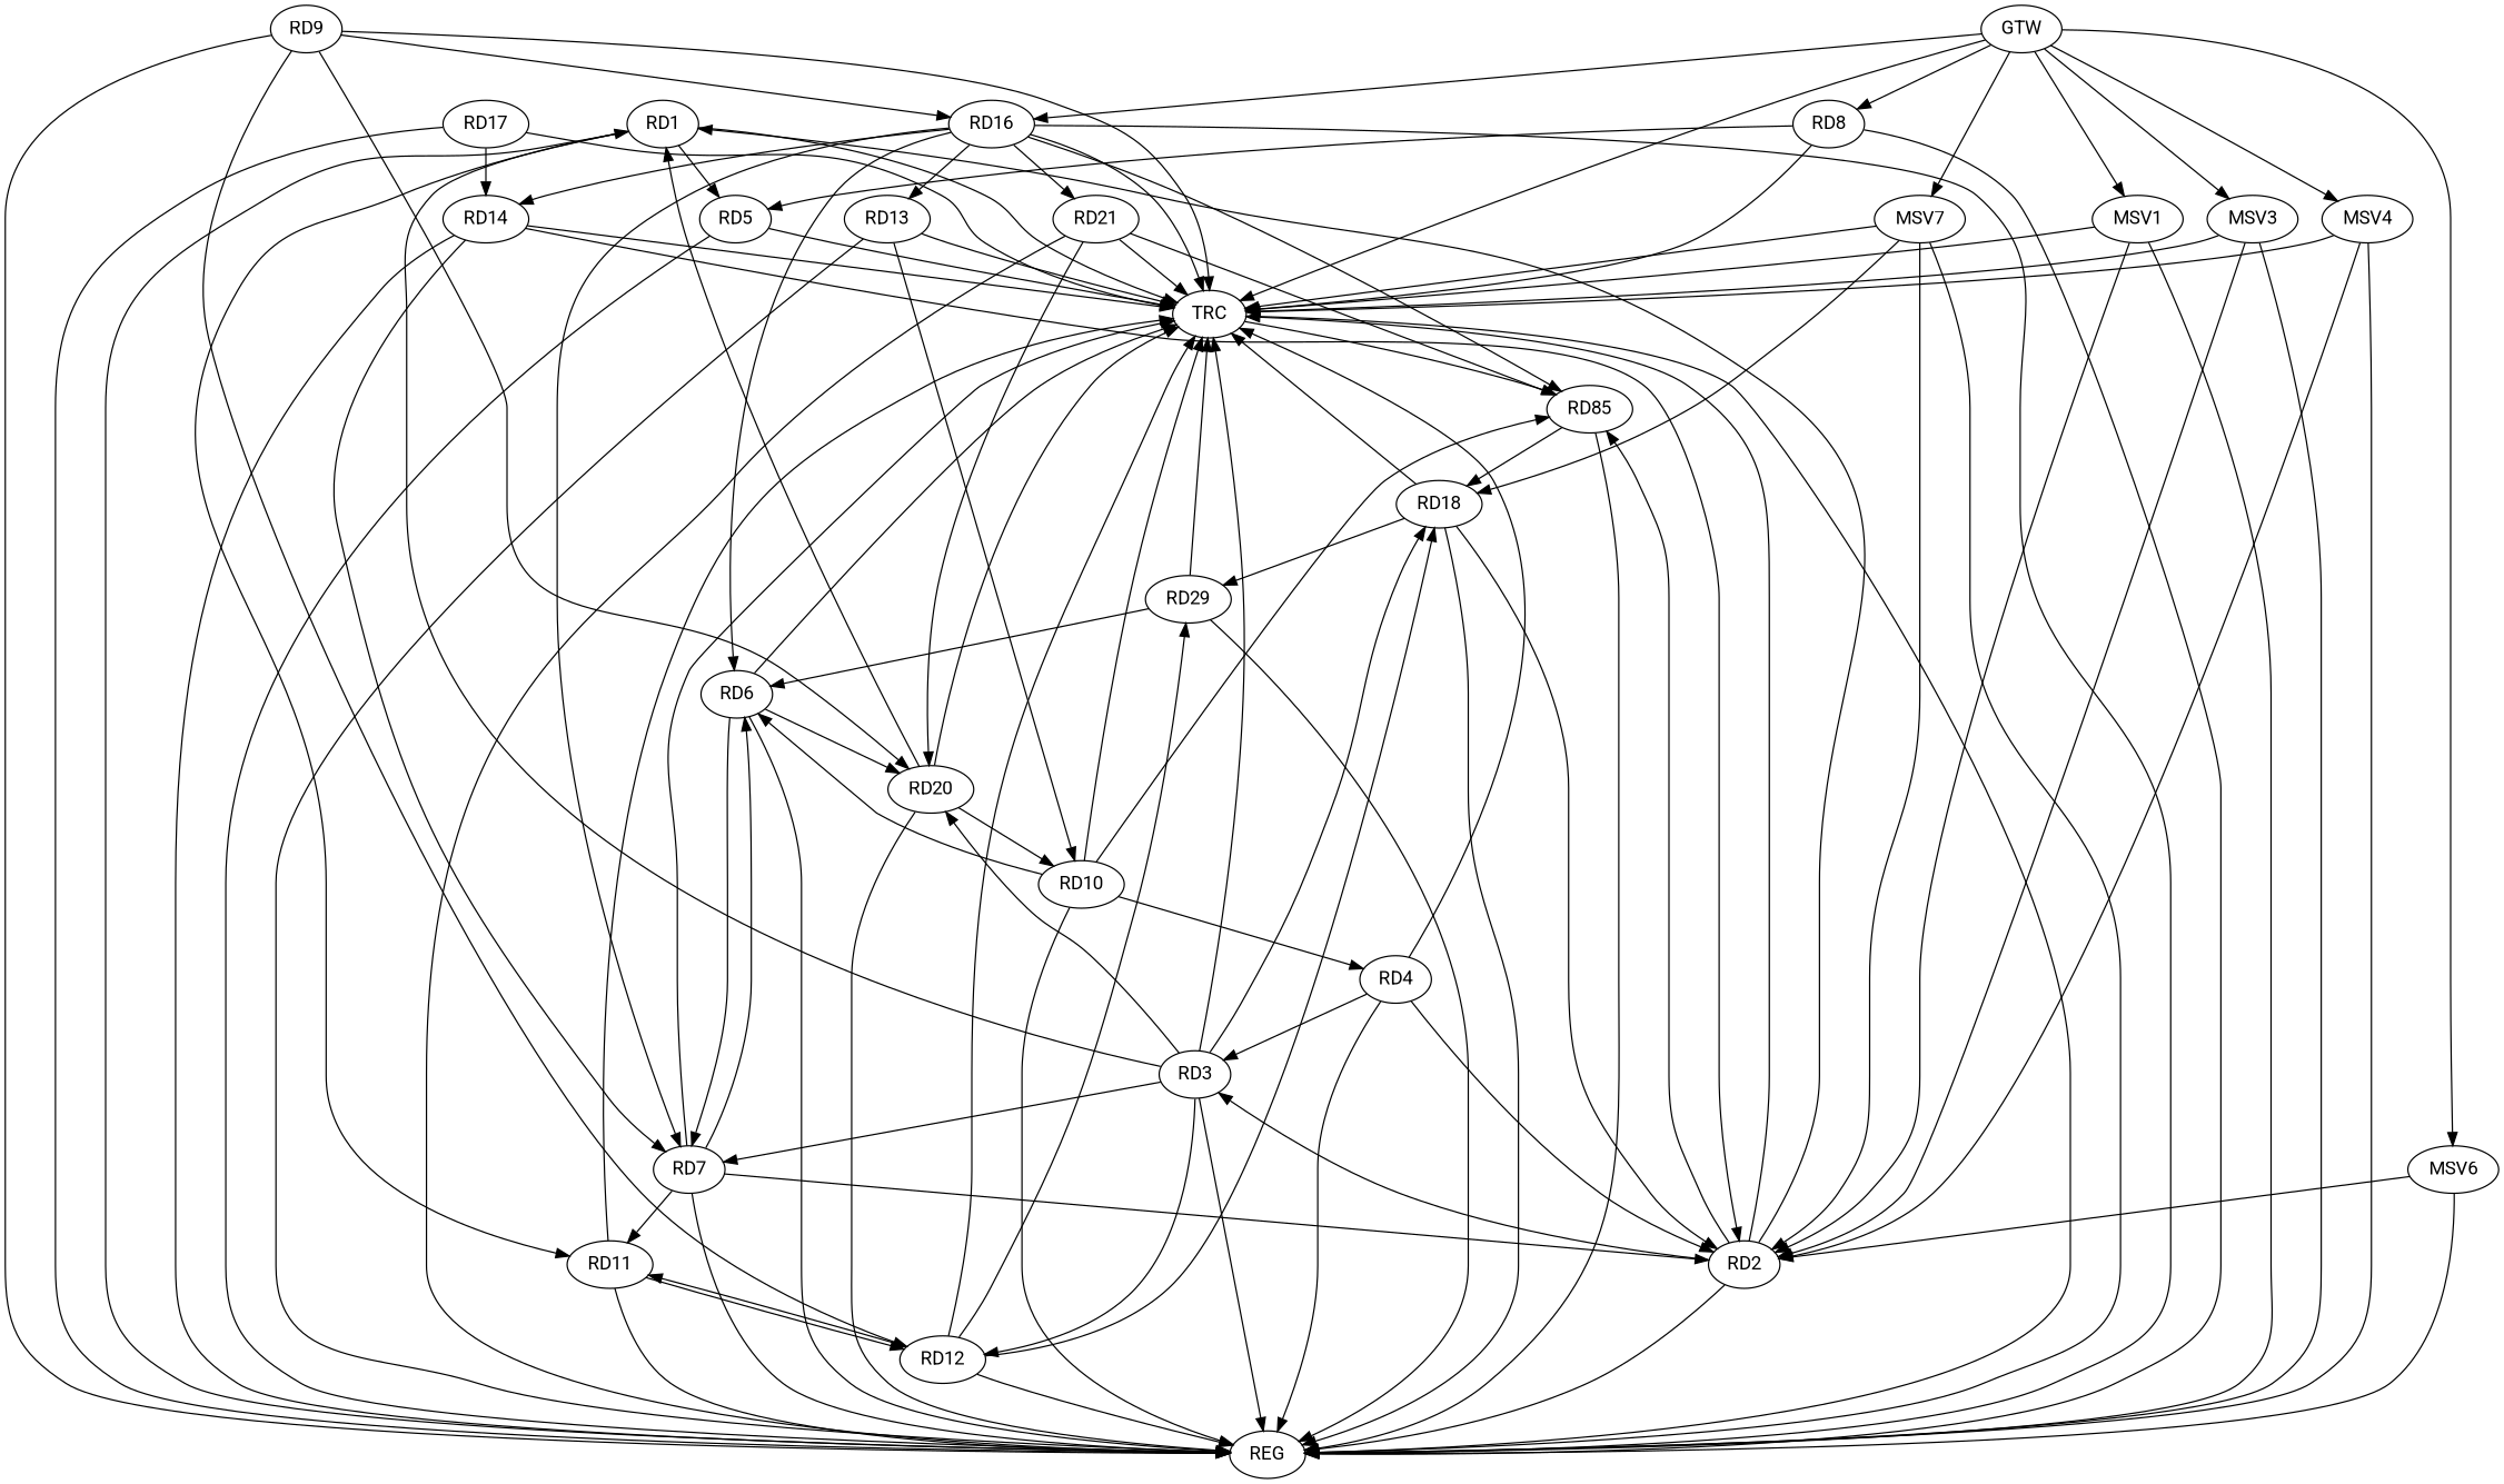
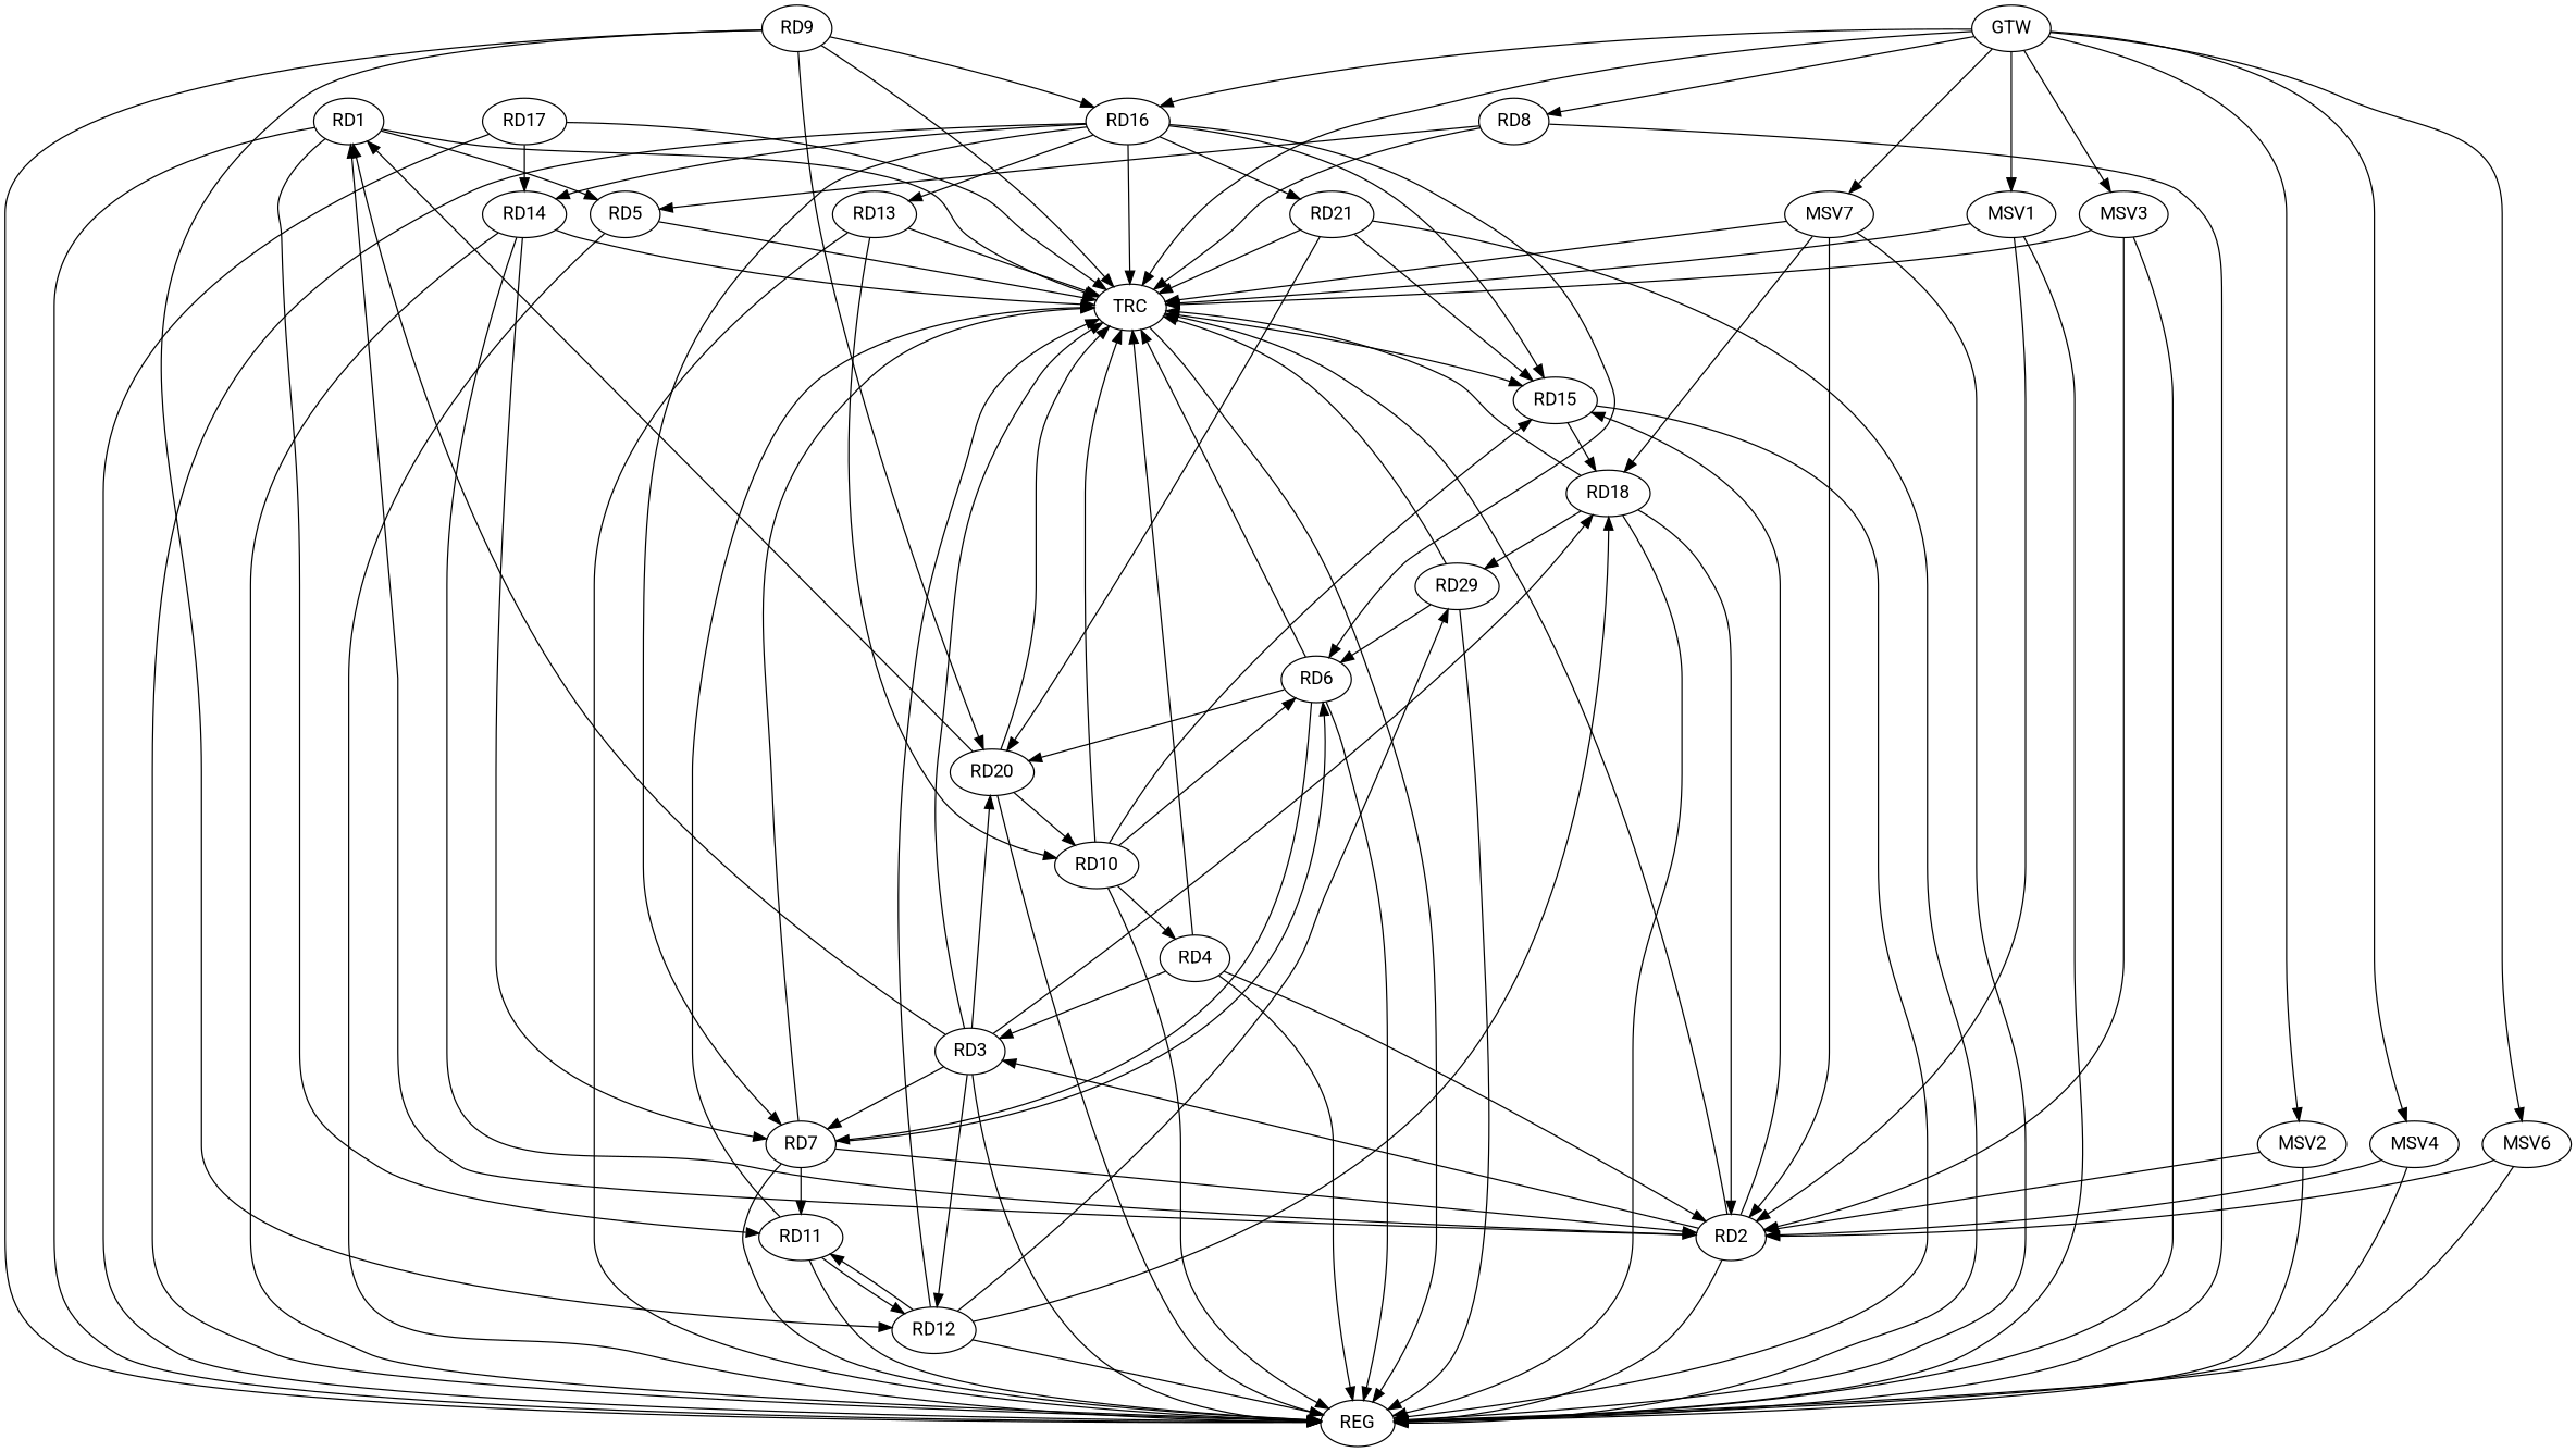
  strict digraph {
    fontname=Roboto
    node [fontname=Roboto]
    edge [fontname=Roboto]
    n1 [label=RD1]
    n2 [label=RD5]
    n3 [label=RD11]
    n4 [label=REG]
    n5 [label=TRC]
    n6 [label=RD12]
-   n7 [label=RD85]
+   n7 [label=RD15]
    n8 [label=RD2]
    n9 [label=RD3]
    n10 [label=RD7]
    n11 [label=RD18]
    n12 [label=RD20]
    n13 [label=RD6]
    n14 [label=RD29]
    n15 [label=RD10]
    n16 [label=RD4]
    n17 [label=RD8]
    n18 [label=RD9]
    n19 [label=RD16]
    n20 [label=RD13]
    n21 [label=RD14]
    n22 [label=RD17]
    n23 [label=RD21]
    n24 [label=GTW]
    n25 [label=MSV1]
+   n26 [label=MSV2]
    n27 [label=MSV3]
    n28 [label=MSV4]
    n29 [label=MSV6]
    n30 [label=MSV7]
    n1 -> n2
    n1 -> n3
    n1 -> n4
    n1 -> n5
    n2 -> n4
    n2 -> n5
    n3 -> n4
    n3 -> n5
    n3 -> n6
    n5 -> n4
    n5 -> n7
    n6 -> n3
    n6 -> n4
    n6 -> n5
    n6 -> n11
    n6 -> n14
    n7 -> n4
    n7 -> n11
    n8 -> n1
    n8 -> n4
    n8 -> n5
    n8 -> n7
    n8 -> n9
    n9 -> n1
    n9 -> n4
    n9 -> n5
    n9 -> n6
    n9 -> n10
    n9 -> n11
    n9 -> n12
    n10 -> n3
    n10 -> n4
    n10 -> n5
    n10 -> n8
    n10 -> n13
    n11 -> n4
    n11 -> n5
    n11 -> n8
    n11 -> n14
    n12 -> n1
    n12 -> n4
    n12 -> n5
    n12 -> n15
    n13 -> n4
    n13 -> n5
    n13 -> n10
    n13 -> n12
    n14 -> n4
    n14 -> n5
    n14 -> n13
    n15 -> n4
    n15 -> n5
    n15 -> n7
    n15 -> n13
    n15 -> n16
    n16 -> n4
    n16 -> n5
    n16 -> n8
    n16 -> n9
    n17 -> n2
    n17 -> n4
    n17 -> n5
    n18 -> n4
    n18 -> n5
    n18 -> n6
    n18 -> n12
    n18 -> n19
    n19 -> n4
    n19 -> n5
    n19 -> n7
    n19 -> n10
    n19 -> n13
    n19 -> n20
    n19 -> n21
    n19 -> n23
    n20 -> n4
    n20 -> n5
    n20 -> n15
    n21 -> n4
    n21 -> n5
    n21 -> n8
    n21 -> n10
    n22 -> n4
    n22 -> n5
    n22 -> n21
    n23 -> n4
    n23 -> n5
    n23 -> n7
    n23 -> n12
    n24 -> n5
    n24 -> n17
    n24 -> n19
    n24 -> n25
+   n24 -> n26
    n24 -> n27
    n24 -> n28
    n24 -> n29
    n24 -> n30
    n25 -> n4
    n25 -> n5
    n25 -> n8
+   n26 -> n4
+   n26 -> n8
    n27 -> n4
    n27 -> n5
    n27 -> n8
    n28 -> n4
-   n28 -> n5
    n28 -> n8
    n29 -> n4
    n29 -> n8
    n30 -> n4
    n30 -> n5
    n30 -> n8
    n30 -> n11
  }
